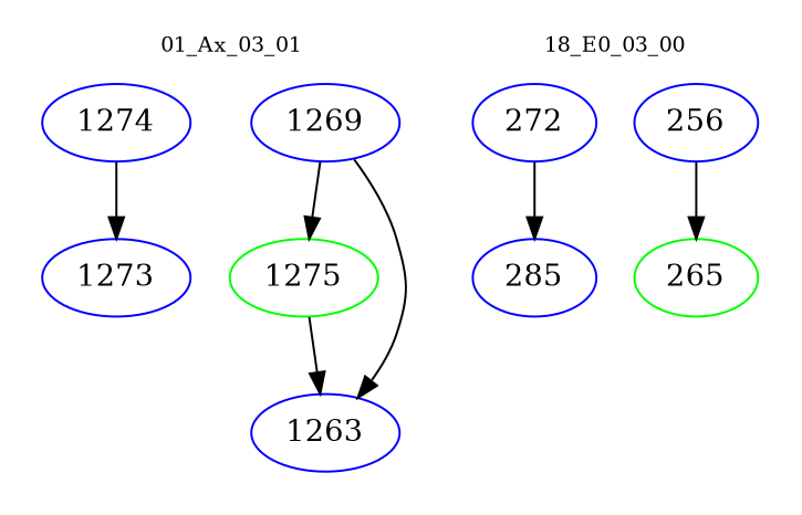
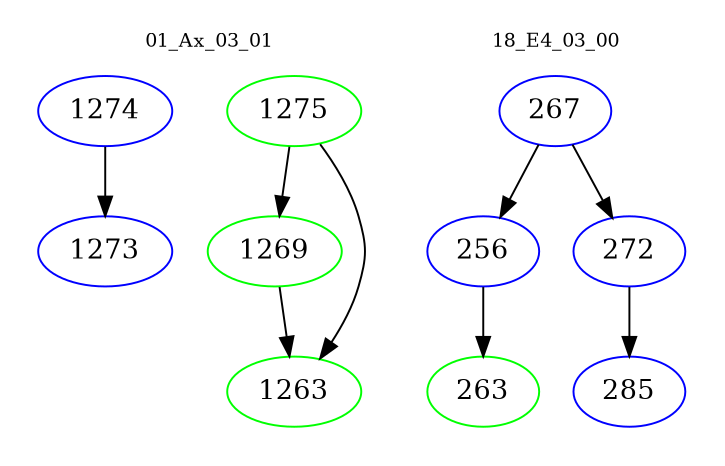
  digraph {
    node [color=blue]
    edge [color=black]
    n1 [color=green label=1275]
-   n2 [label=1269]
+   n2 [color=green label=1269]
    n3 [label=1274]
-   n4 [label=1263]
+   n4 [color=green label=1263]
    n5 [label=1273]
+   n6 [label=267]
    n7 [label=256]
    n8 [label=272]
-   n9 [color=green label=265]
+   n9 [color=green label=263]
    n10 [label=285]
    subgraph cluster_1 {
      color=white
      fontsize=10
      label="01_Ax_03_01"
      n1
      n2
      n3
      n4
      n5
    }
    subgraph cluster_2 {
      color=white
      fontsize=10
-     label="18_E0_03_00"
+     label="18_E4_03_00"
+     n6
      n7
      n8
      n9
      n10
    }
-   n2 -> n1
+   n1 -> n2
    n1 -> n4
    n2 -> n4
    n3 -> n5
+   n6 -> n7
+   n6 -> n8
    n7 -> n9
    n8 -> n10
  }
